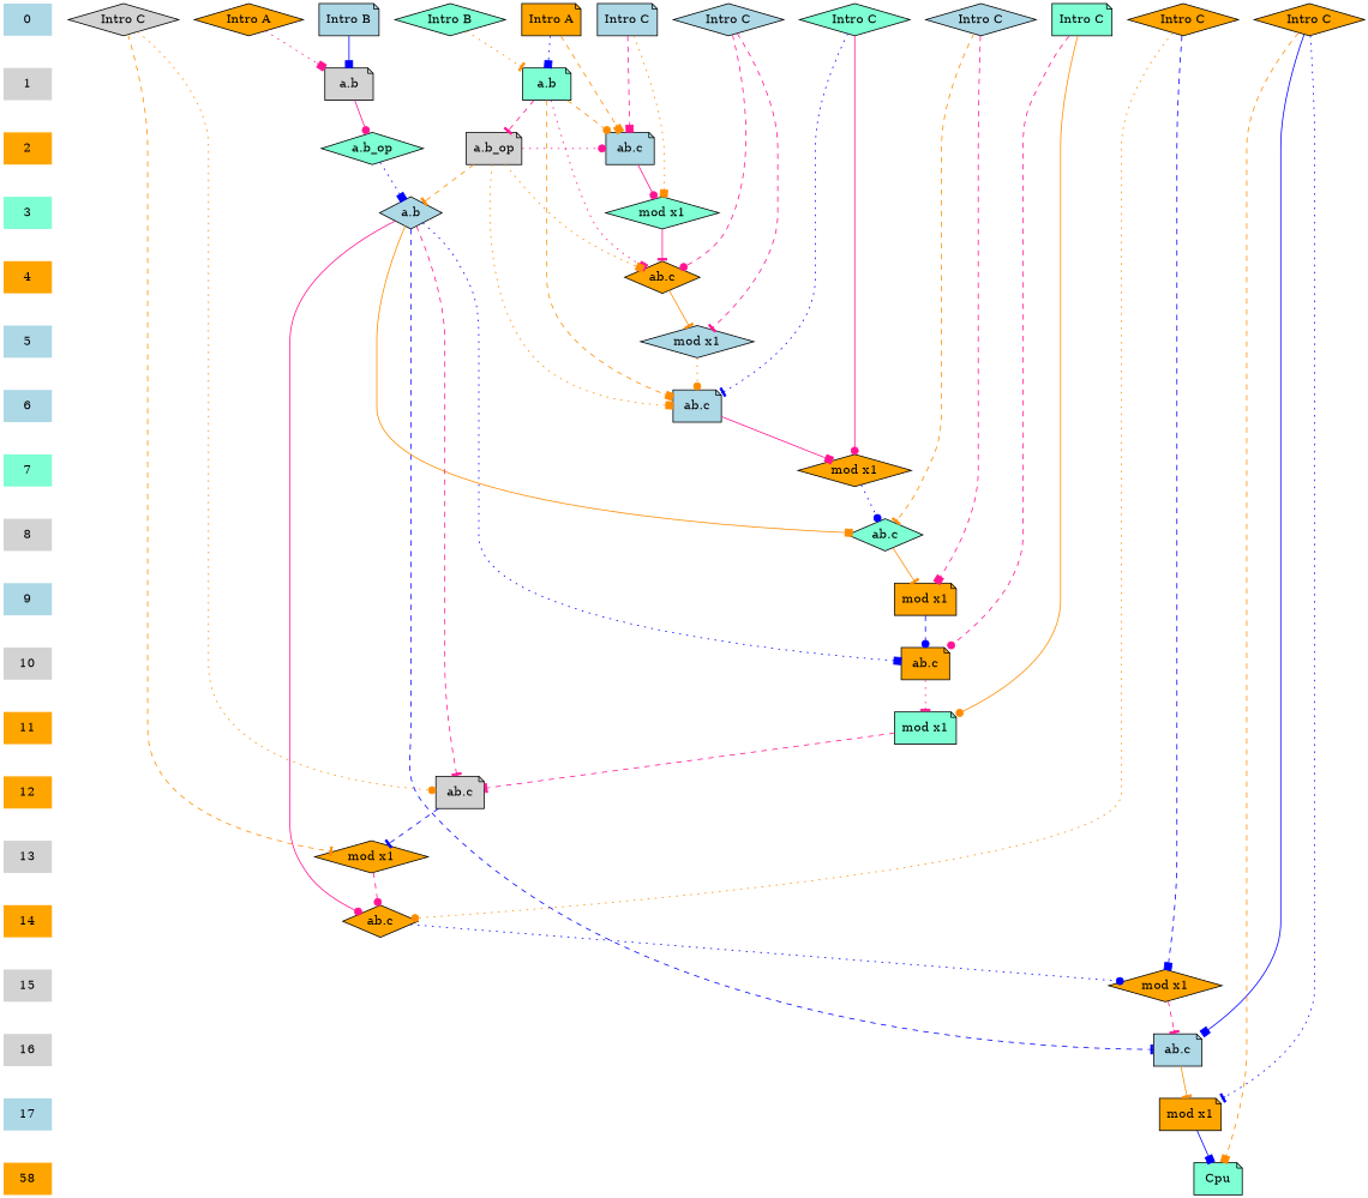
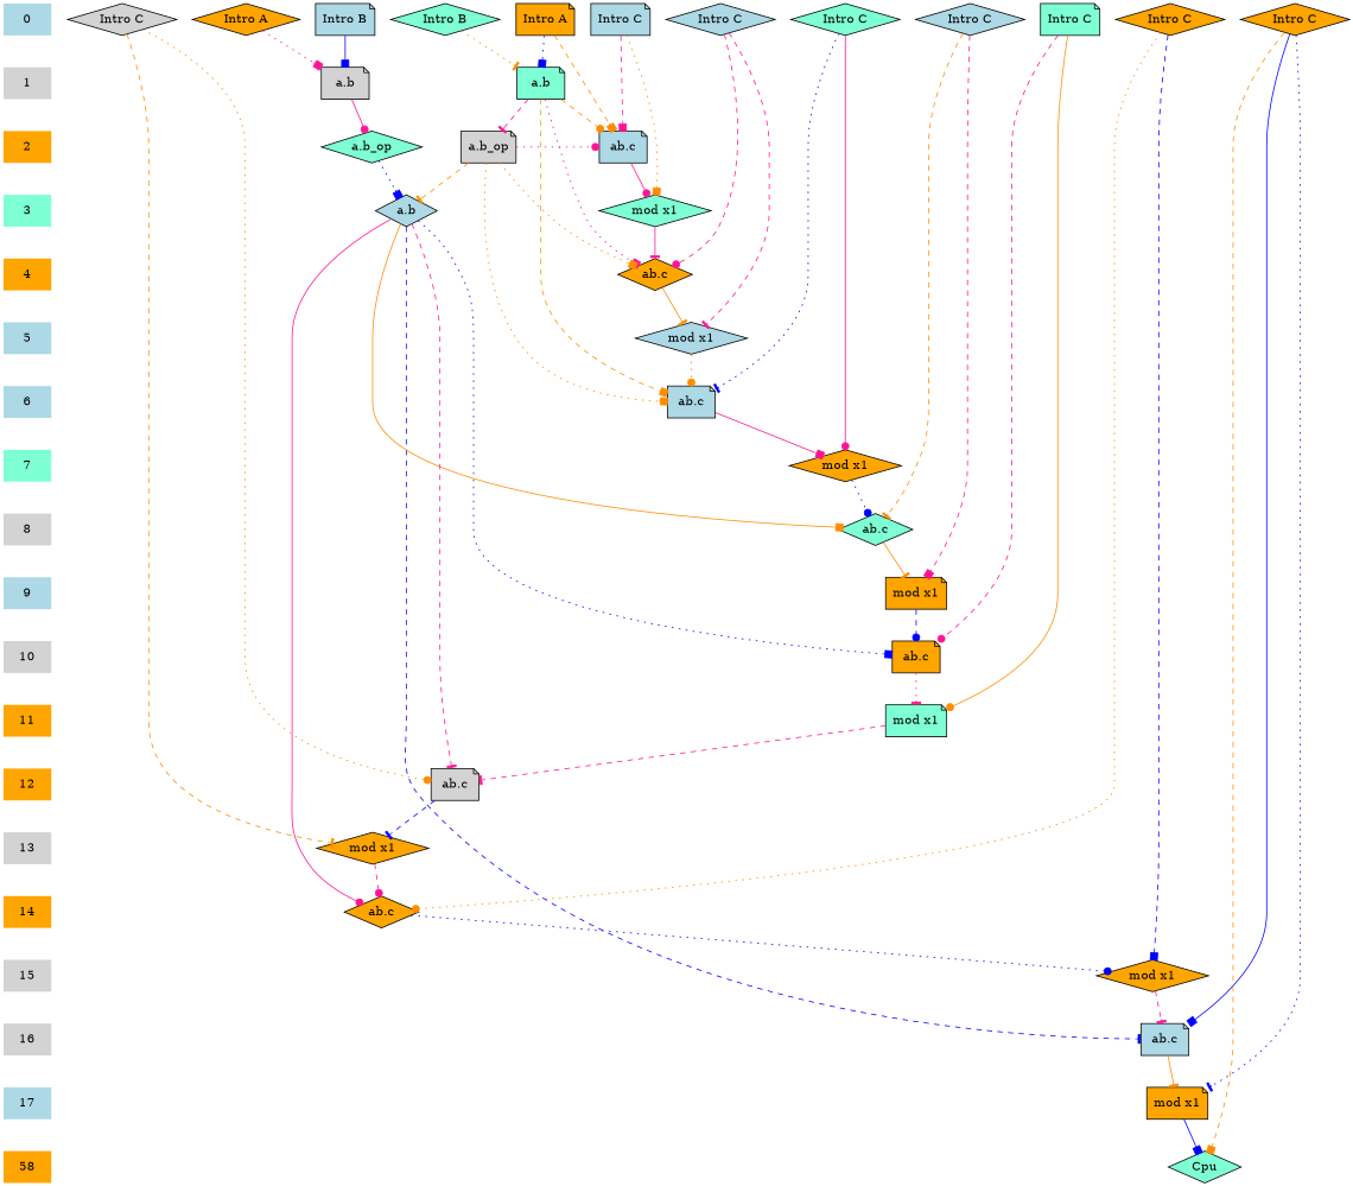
  digraph {
    ranksep=.5
    node [fillcolor=orange shape=plaintext style=filled]
    edge [style=dashed arrowhead=box color=deeppink]
    0 [fillcolor=lightblue]
    n2 [fillcolor=aquamarine label="Intro B" shape=diamond]
    n3 [label="Intro A" shape=note]
    n4 [fillcolor=lightblue label="Intro B" shape=note]
    n5 [label="Intro A" shape=diamond]
    n6 [fillcolor=lightblue label="Intro C" shape=diamond]
    n7 [fillcolor=aquamarine label="Intro C" shape=diamond]
    n8 [fillcolor=aquamarine label="Intro C" shape=note]
    n9 [label="Intro C" shape=diamond]
    n10 [fillcolor=lightblue label="Intro C" shape=note]
    n11 [label="Intro C" shape=diamond]
    n12 [fillcolor=lightblue label="Intro C" shape=diamond]
    n13 [fillcolor=lightgrey label="Intro C" shape=diamond]
    1 [fillcolor=lightgrey]
    n15 [fillcolor=aquamarine label="a.b" shape=note]
    n16 [fillcolor=lightgrey label="a.b" shape=note]
    2
    n18 [fillcolor=lightblue label="ab.c" shape=note]
    n19 [fillcolor=aquamarine label="a.b_op" shape=diamond]
    n20 [fillcolor=lightgrey label="a.b_op" shape=note]
    3 [fillcolor=aquamarine]
    n22 [fillcolor=aquamarine label="mod x1" shape=diamond]
    n23 [fillcolor=lightblue label="a.b" shape=diamond]
    4
    n25 [label="ab.c" shape=diamond]
    5 [fillcolor=lightblue]
    n27 [fillcolor=lightblue label="mod x1" shape=diamond]
    6 [fillcolor=lightblue]
    n29 [fillcolor=lightblue label="ab.c" shape=note]
    16 [fillcolor=lightgrey]
    n31 [fillcolor=lightblue label="ab.c" shape=note]
    7 [fillcolor=aquamarine]
    n33 [label="mod x1" shape=diamond]
    8 [fillcolor=lightgrey]
    n35 [fillcolor=aquamarine label="ab.c" shape=diamond]
    9 [fillcolor=lightblue]
    n37 [label="mod x1" shape=note]
    10 [fillcolor=lightgrey]
    n39 [label="ab.c" shape=note]
    11
    n41 [fillcolor=aquamarine label="mod x1" shape=note]
    12
    n43 [fillcolor=lightgrey label="ab.c" shape=note]
    13 [fillcolor=lightgrey]
    n45 [label="mod x1" shape=diamond]
    14
    n47 [label="ab.c" shape=diamond]
    15 [fillcolor=lightgrey]
    n49 [label="mod x1" shape=diamond]
    17 [fillcolor=lightblue]
    n51 [label="mod x1" shape=note]
    n52 [label=58]
-   n53 [fillcolor=aquamarine label=Cpu shape=note]
+   n53 [fillcolor=aquamarine label=Cpu shape=diamond]
    subgraph sub_1 {
      rank=same
      0
      n2
      n3
      n4
      n5
      n6
      n7
      n8
      n9
      n10
      n11
      n12
      n13
    }
    subgraph sub_2 {
      rank=same
      1
      n15
      n16
    }
    subgraph sub_3 {
      rank=same
      2
      n18
      n19
      n20
    }
    subgraph sub_4 {
      rank=same
      3
      n22
      n23
    }
    subgraph sub_5 {
      rank=same
      4
      n25
    }
    subgraph sub_6 {
      rank=same
      5
      n27
    }
    subgraph sub_7 {
      rank=same
      6
      n29
    }
    subgraph sub_8 {
      rank=same
      16
      n31
    }
    subgraph sub_9 {
      rank=same
      7
      n33
    }
    subgraph sub_10 {
      rank=same
      8
      n35
    }
    subgraph sub_11 {
      rank=same
      9
      n37
    }
    subgraph sub_12 {
      rank=same
      10
      n39
    }
    subgraph sub_13 {
      rank=same
      11
      n41
    }
    subgraph sub_14 {
      rank=same
      12
      n43
    }
    subgraph sub_15 {
      rank=same
      13
      n45
    }
    subgraph sub_16 {
      rank=same
      14
      n47
    }
    subgraph sub_17 {
      rank=same
      15
      n49
    }
    subgraph sub_18 {
      rank=same
      17
      n51
    }
    subgraph sub_19 {
      rank=same
      n52
      n53
    }
    0 -> 1 [style=invis arrowhead="" color=""]
    n2 -> n15 [arrowhead=tee color=darkorange style=dotted]
    n3 -> n15 [color=blue style=dotted]
    n3 -> n18 [color=darkorange]
    n4 -> n16 [color=blue style=solid]
    n5 -> n16 [style=dotted]
    n6 -> n35 [arrowhead=tee color=darkorange]
    n6 -> n37
    n7 -> n29 [arrowhead=tee color=blue style=dotted]
    n7 -> n33 [arrowhead=dot style=solid]
    n8 -> n39 [arrowhead=dot]
    n8 -> n41 [arrowhead=dot color=darkorange style=solid]
    n9 -> n47 [arrowhead=dot color=darkorange style=dotted]
    n9 -> n49 [color=blue]
    n10 -> n18
    n10 -> n22 [color=darkorange style=dotted]
    n11 -> n31 [color=blue style=solid]
    n11 -> n51 [arrowhead=tee color=blue style=dotted]
    n11 -> n53 [color=darkorange]
    n12 -> n25 [arrowhead=dot]
    n12 -> n27 [arrowhead=tee]
    n13 -> n43 [arrowhead=dot color=darkorange style=dotted]
    n13 -> n45 [arrowhead=tee color=darkorange]
    1 -> 2 [style=invis arrowhead="" color=""]
    n15 -> n18 [arrowhead=dot color=darkorange]
    n15 -> n20 [arrowhead=tee]
    n15 -> n25 [style=dotted]
    n15 -> n29 [color=darkorange]
    n16 -> n19 [arrowhead=dot style=solid]
    2 -> 3 [style=invis arrowhead="" color=""]
    n18 -> n22 [arrowhead=dot style=solid]
    n19 -> n23 [color=blue style=dotted]
    n20 -> n18 [arrowhead=dot style=dotted]
    n20 -> n23 [arrowhead=tee color=darkorange]
    n20 -> n25 [color=darkorange style=dotted]
    n20 -> n29 [color=darkorange style=dotted]
    3 -> 4 [style=invis arrowhead="" color=""]
    n22 -> n25 [arrowhead=tee style=solid]
    n23 -> n31 [arrowhead=tee color=blue]
    n23 -> n35 [color=darkorange style=solid]
    n23 -> n39 [color=blue style=dotted]
    n23 -> n43 [arrowhead=tee]
    n23 -> n47 [arrowhead=dot style=solid]
    4 -> 5 [style=invis arrowhead="" color=""]
    n25 -> n27 [arrowhead=tee color=darkorange style=solid]
    5 -> 6 [style=invis arrowhead="" color=""]
    n27 -> n29 [arrowhead=dot color=darkorange style=dotted]
    6 -> 7 [style=invis arrowhead="" color=""]
    n29 -> n33 [style=solid]
    16 -> 17 [style=invis arrowhead="" color=""]
    n31 -> n51 [arrowhead=tee color=darkorange style=solid]
    7 -> 8 [style=invis arrowhead="" color=""]
    n33 -> n35 [arrowhead=dot color=blue style=dotted]
    8 -> 9 [style=invis arrowhead="" color=""]
    n35 -> n37 [arrowhead=tee color=darkorange style=solid]
    9 -> 10 [style=invis arrowhead="" color=""]
    n37 -> n39 [arrowhead=dot color=blue]
    10 -> 11 [style=invis arrowhead="" color=""]
    n39 -> n41 [arrowhead=tee style=dotted]
    11 -> 12 [style=invis arrowhead="" color=""]
    n41 -> n43 [arrowhead=tee]
    12 -> 13 [style=invis arrowhead="" color=""]
    n43 -> n45 [arrowhead=tee color=blue]
    13 -> 14 [style=invis arrowhead="" color=""]
    n45 -> n47 [arrowhead=dot]
    14 -> 15 [style=invis arrowhead="" color=""]
    n47 -> n49 [arrowhead=dot color=blue style=dotted]
    15 -> 16 [style=invis arrowhead="" color=""]
    n49 -> n31 [arrowhead=tee]
    17 -> n52 [style=invis arrowhead="" color=""]
    n51 -> n53 [color=blue style=solid]
  }
